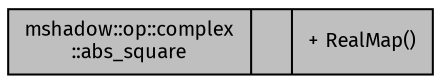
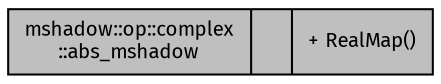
  digraph {
    rankdir=LR
    fontname="Fira Sans"
-   n1 [color=black fillcolor=grey75 fontcolor=black fontname="Fira Sans" fontsize=10 height=0.2 label="{mshadow::op::complex\l::abs_square\n||+ RealMap()\l}" shape=record style=filled width=0.4]
+   n1 [color=black fillcolor=grey75 fontcolor=black fontname="Fira Sans" fontsize=10 height=0.2 label="{mshadow::op::complex\l::abs_mshadow\n||+ RealMap()\l}" shape=record style=filled width=0.4]
  }
